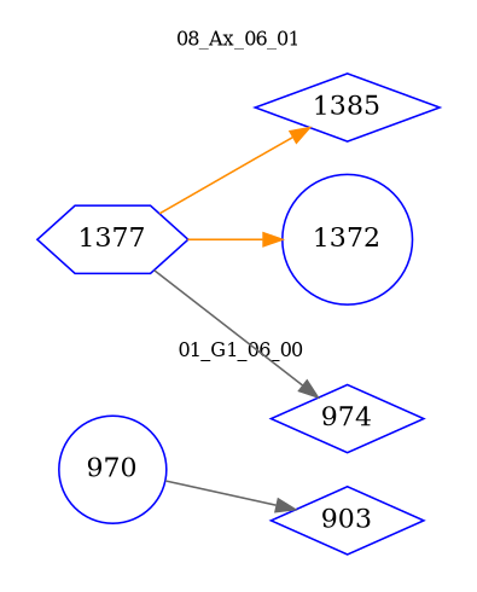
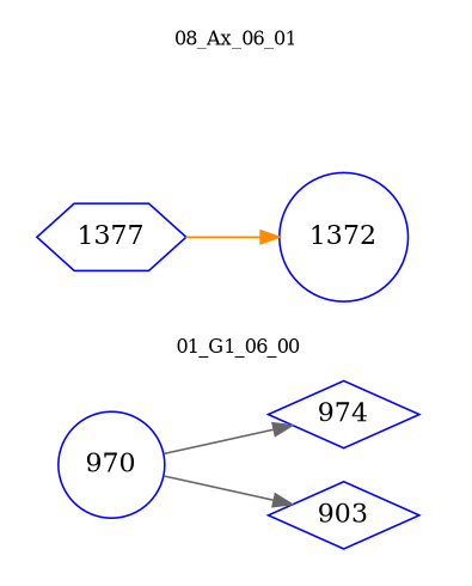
  digraph {
    rankdir=LR
    node [color=blue shape=diamond]
    edge [color=darkorange]
    n1 [label=1377 shape=hexagon]
    n2 [label=1372 shape=circle]
-   n3 [label=1385]
    n4 [label=970 shape=circle]
    n5 [label=903]
    n6 [label=974]
    subgraph cluster_1 {
      color=white
      fontsize=10
      label="08_Ax_06_01"
      n1
      n2
-     n3
    }
    subgraph cluster_2 {
      color=white
      fontsize=10
      label="01_G1_06_00"
      n4
      n5
      n6
    }
    n1 -> n2
-   n1 -> n3
    n4 -> n5 [color=gray40]
-   n1 -> n6 [color=gray40]
+   n4 -> n6 [color=gray40]
  }
